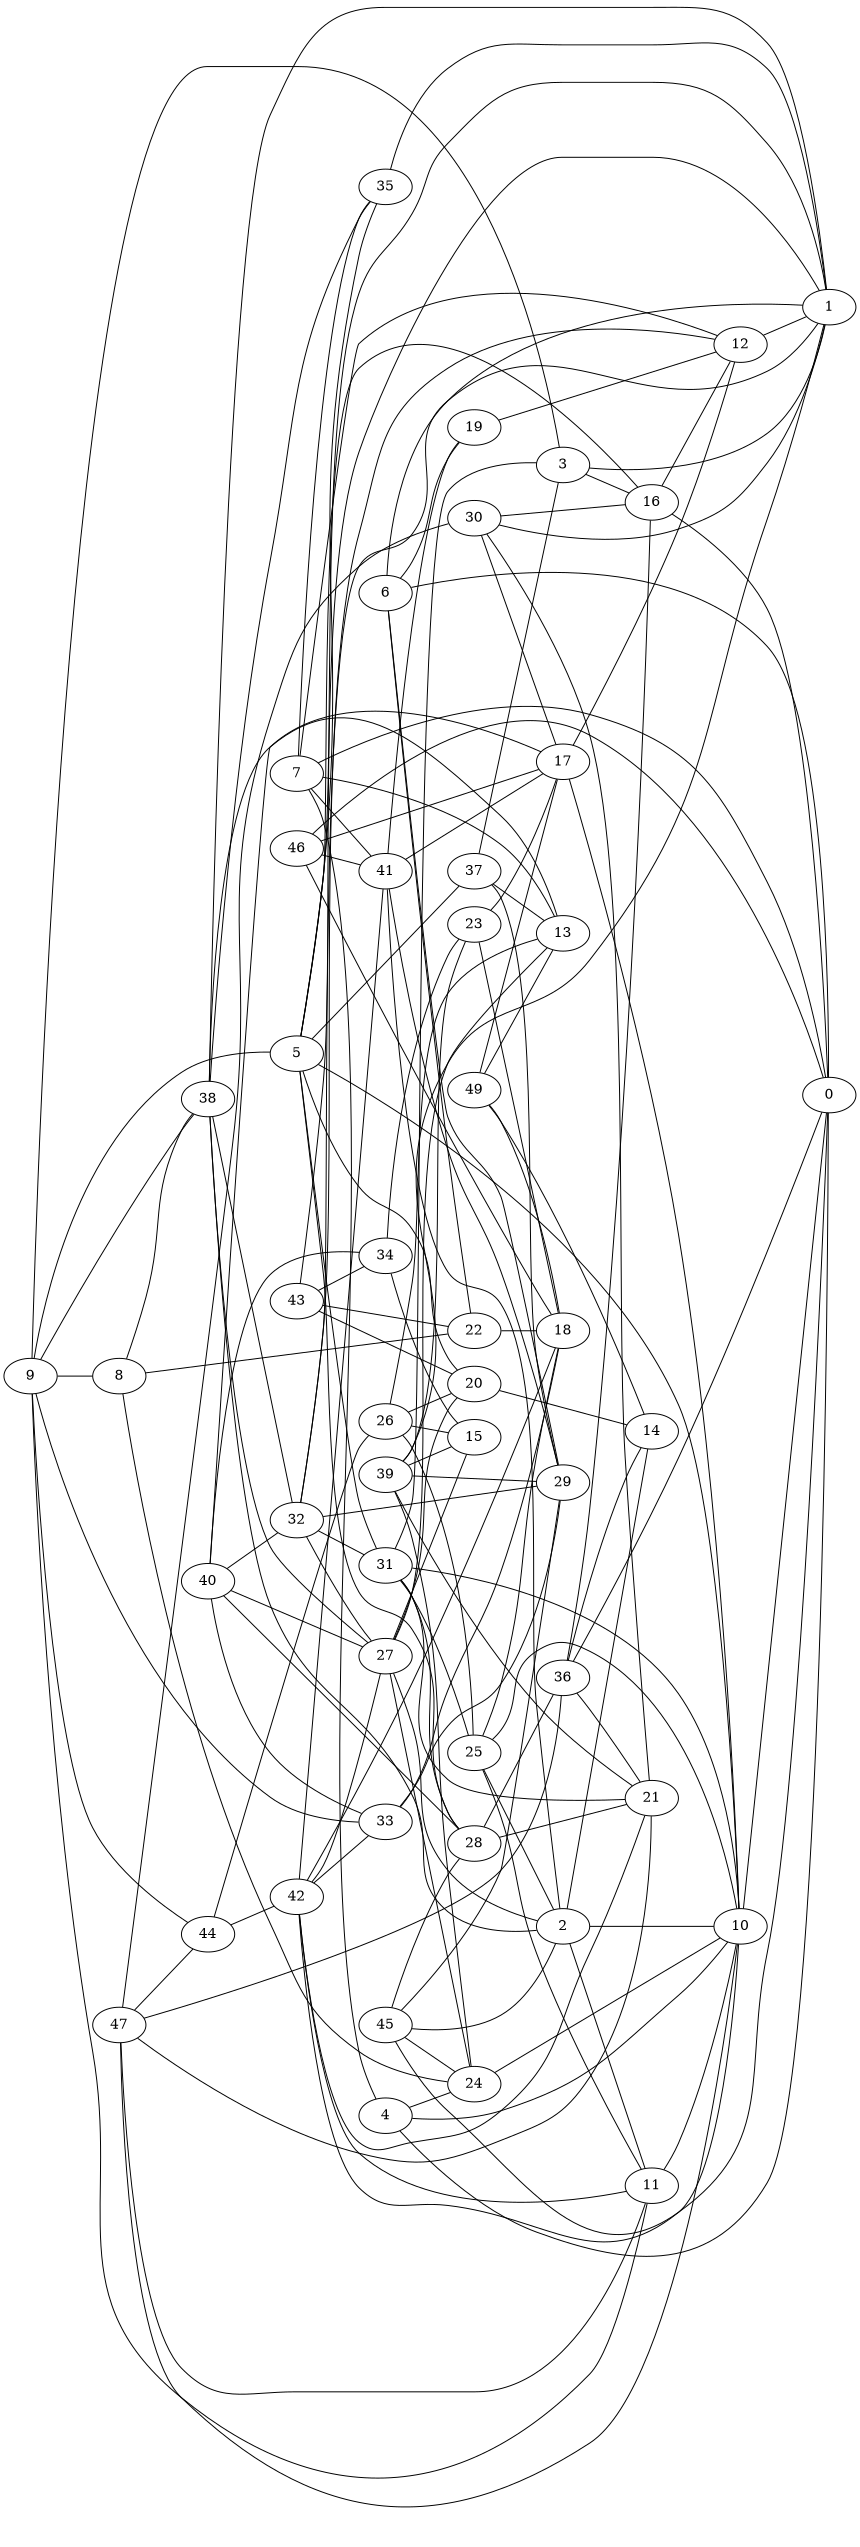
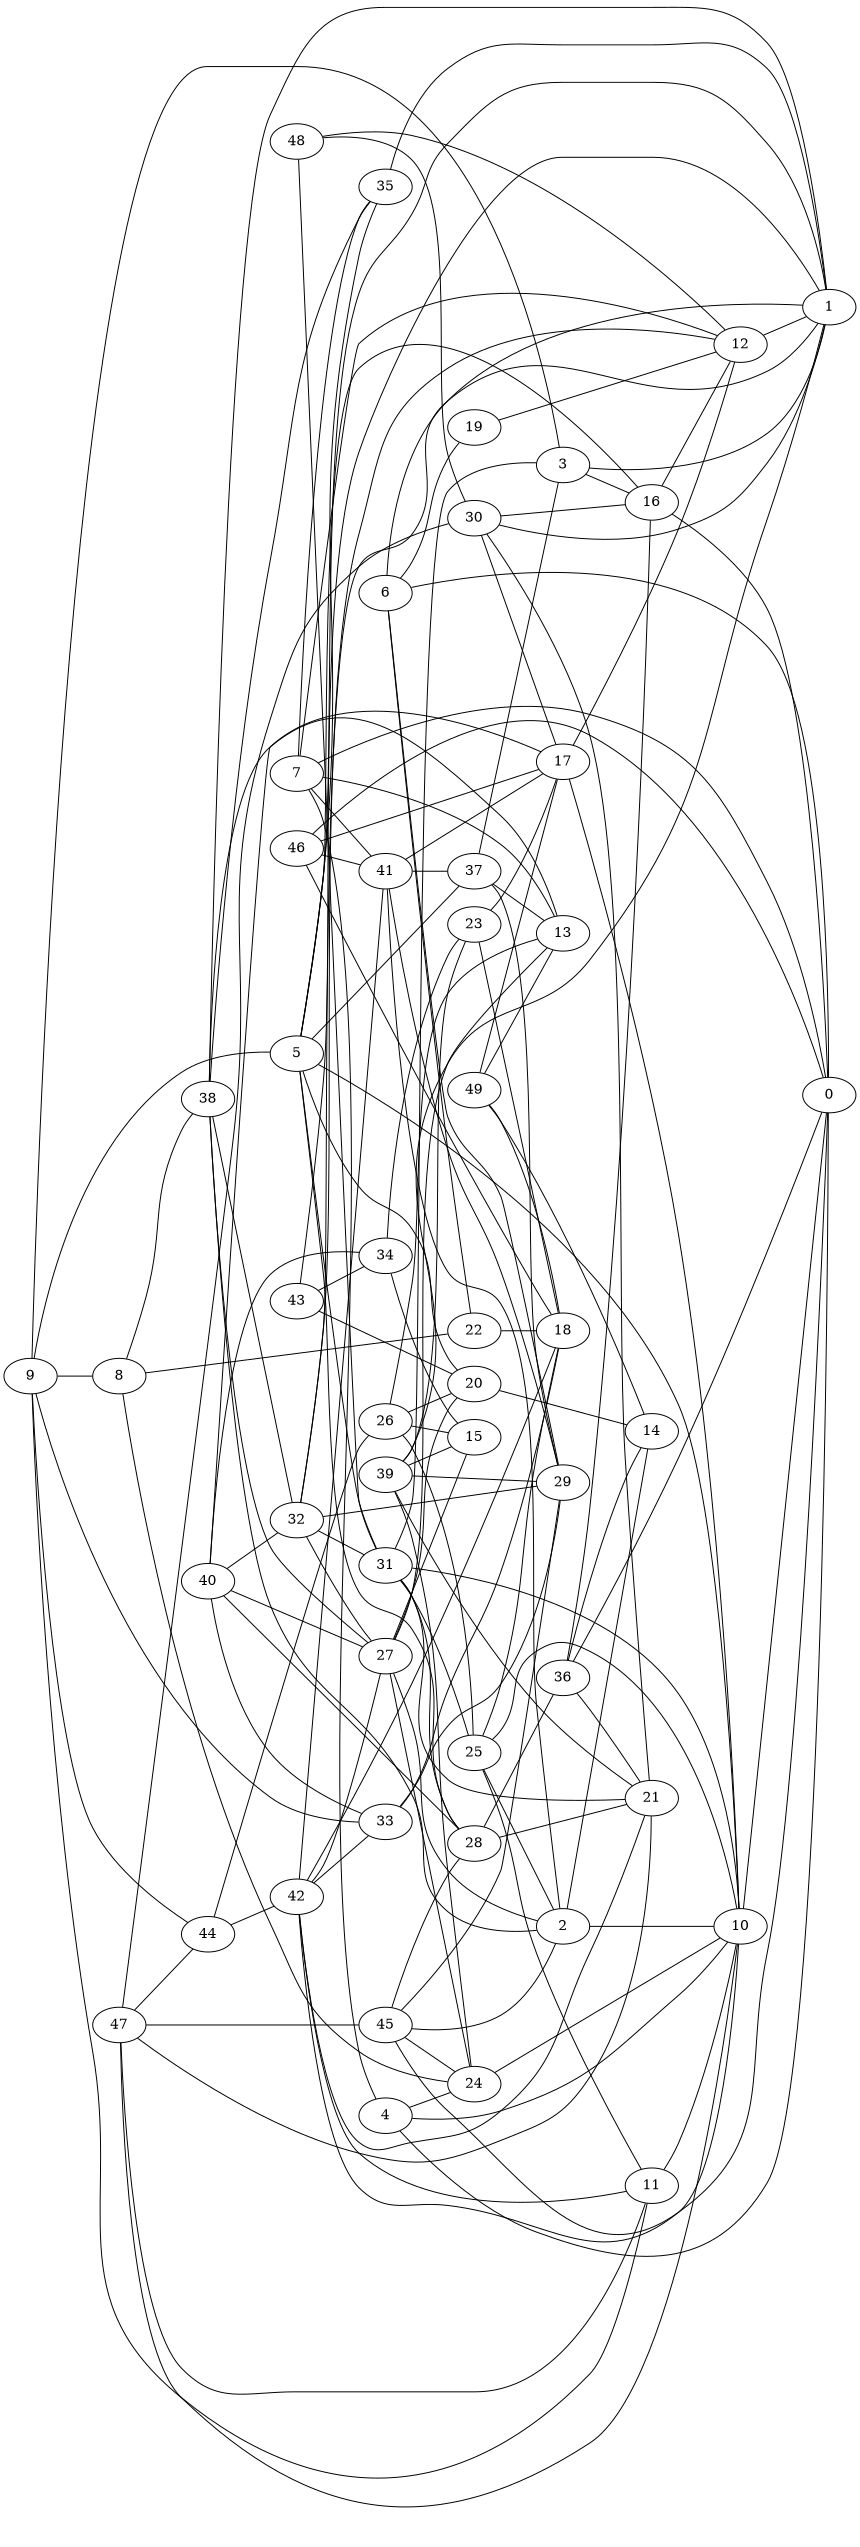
  digraph {
    rankdir=LR
    edge [color=black dir=none]
    43
    22
    1
    34
    20
    18
    23
    15
    31
    21
    28
    10
    3
    25
    16
    0
    12
    11
    2
    14
    17
    30
    45
    29
    24
    6
    19
    9
    38
    8
    33
    27
    44
    5
    13
    35
    32
    46
    41
    49
    42
    7
    4
    47
    36
    26
    40
    37
+   48
    39
    subgraph sub_1 {
      43
      22
      1
      34
      20
      18
      23
      15
      31
      21
      28
      10
      3
      25
      16
      0
      12
      11
      2
      14
      17
      30
      45
      29
      24
      6
      19
      9
      38
      8
      33
      27
      44
      5
      13
      35
      32
      46
      41
      49
      42
      7
      4
      47
      36
      26
      40
      37
+     48
      39
    }
-   43 -> 22
    43 -> 1
    43 -> 34
    43 -> 20
    22 -> 18
    34 -> 23
    34 -> 15
    20 -> 14
    23 -> 18
    23 -> 17
    31 -> 21
    31 -> 28
    31 -> 10
    31 -> 3
    31 -> 25
    28 -> 21
    28 -> 36
    10 -> 0
    3 -> 1
    3 -> 16
    25 -> 18
    25 -> 10
    25 -> 11
    25 -> 2
    16 -> 0
    16 -> 12
    12 -> 1
    11 -> 10
    2 -> 10
-   2 -> 11
    2 -> 14
    17 -> 10
    17 -> 12
    30 -> 1
    30 -> 21
    30 -> 16
    30 -> 17
    45 -> 28
    45 -> 0
    45 -> 2
    45 -> 29
    45 -> 24
    24 -> 10
    6 -> 22
    6 -> 1
    6 -> 0
    6 -> 29
    6 -> 19
    19 -> 12
    9 -> 3
    9 -> 11
-   9 -> 38
    9 -> 8
    9 -> 33
    9 -> 44
    9 -> 5
    38 -> 1
    38 -> 2
    38 -> 27
    38 -> 13
    38 -> 35
    38 -> 32
    8 -> 22
    8 -> 24
    8 -> 38
    33 -> 18
    33 -> 29
    27 -> 20
    27 -> 15
    27 -> 2
    27 -> 24
    27 -> 13
    44 -> 42
    44 -> 26
    5 -> 1
    5 -> 20
    5 -> 31
    5 -> 28
    5 -> 10
    5 -> 16
    5 -> 35
    5 -> 37
    35 -> 1
    32 -> 1
    32 -> 31
    32 -> 12
    32 -> 29
    32 -> 27
    46 -> 18
    46 -> 0
    46 -> 17
    46 -> 41
    41 -> 2
    41 -> 17
    41 -> 29
-   41 -> 19
+   41 -> 37
    49 -> 18
    49 -> 14
    49 -> 17
    49 -> 13
    42 -> 18
    42 -> 21
    42 -> 10
    42 -> 11
    42 -> 33
    42 -> 27
    42 -> 41
    7 -> 0
    7 -> 12
    7 -> 13
    7 -> 35
    7 -> 41
    7 -> 4
    4 -> 10
    4 -> 0
    4 -> 24
    47 -> 21
    47 -> 10
    47 -> 11
    47 -> 30
    47 -> 44
-   47 -> 36
+   47 -> 45
    36 -> 21
    36 -> 16
    36 -> 0
    36 -> 14
    26 -> 20
    26 -> 15
    26 -> 25
    26 -> 13
    40 -> 34
    40 -> 28
    40 -> 17
    40 -> 33
    40 -> 27
    40 -> 32
    37 -> 3
    37 -> 29
    37 -> 13
+   48 -> 31
+   48 -> 12
+   48 -> 30
    39 -> 1
    39 -> 23
    39 -> 15
    39 -> 21
    39 -> 29
    39 -> 24
  }
